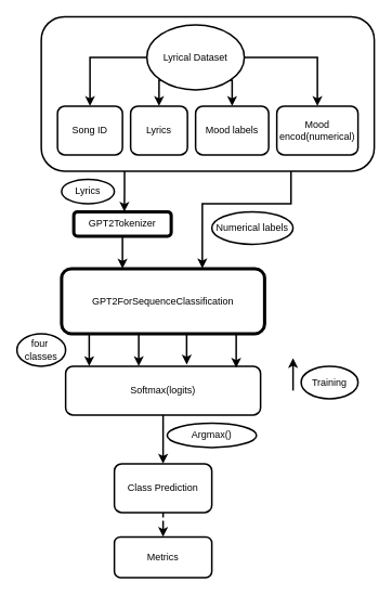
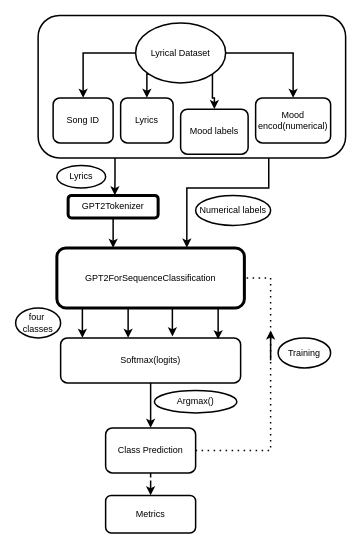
  <mxCell id="0" />
  <mxCell id="1" parent="0" />
  <mxCell id="2" value="" style="rounded=1;whiteSpace=wrap;html=1;gradientColor=default;fillColor=none;strokeWidth=2;" parent="1" vertex="1"><mxGeometry x="50" y="20" width="410" height="190" as="geometry" /></mxCell>
  <mxCell id="3" value="Lyrics" style="rounded=1;whiteSpace=wrap;html=1;fillColor=none;strokeWidth=2;" parent="1" vertex="1"><mxGeometry x="160" y="130" width="70" height="60" as="geometry" /></mxCell>
  <mxCell id="4" style="edgeStyle=orthogonalEdgeStyle;rounded=0;orthogonalLoop=1;jettySize=auto;html=1;exitX=1;exitY=1;exitDx=0;exitDy=0;entryX=0.5;entryY=0;entryDx=0;entryDy=0;strokeWidth=2;" parent="1" source="11" target="5" edge="1"><mxGeometry relative="1" as="geometry" /></mxCell>
- <mxCell id="5" value="Mood labels" style="rounded=1;whiteSpace=wrap;html=1;fillColor=none;strokeWidth=2;" parent="1" vertex="1"><mxGeometry x="240" y="130" width="90" height="60" as="geometry" /></mxCell>
+ <mxCell id="5" value="Mood labels" style="rounded=1;whiteSpace=wrap;html=1;fillColor=none;strokeWidth=2;" parent="1" vertex="1"><mxGeometry x="240" y="145" width="90" height="60" as="geometry" /></mxCell>
  <mxCell id="6" value="Mood encod(numerical)" style="rounded=1;whiteSpace=wrap;html=1;fillColor=none;strokeWidth=2;" parent="1" vertex="1"><mxGeometry x="340" y="130" width="100" height="60" as="geometry" /></mxCell>
  <mxCell id="7" value="Song ID" style="rounded=1;whiteSpace=wrap;html=1;fillColor=none;strokeWidth=2;" parent="1" vertex="1"><mxGeometry x="70" y="130" width="80" height="60" as="geometry" /></mxCell>
  <mxCell id="8" style="edgeStyle=orthogonalEdgeStyle;rounded=0;orthogonalLoop=1;jettySize=auto;html=1;entryX=0.5;entryY=0;entryDx=0;entryDy=0;strokeWidth=2;" parent="1" source="11" target="6" edge="1"><mxGeometry relative="1" as="geometry" /></mxCell>
  <mxCell id="9" style="edgeStyle=orthogonalEdgeStyle;rounded=0;orthogonalLoop=1;jettySize=auto;html=1;entryX=0.5;entryY=0;entryDx=0;entryDy=0;strokeWidth=2;" parent="1" source="11" target="7" edge="1"><mxGeometry relative="1" as="geometry"><mxPoint x="110" y="120" as="targetPoint" /></mxGeometry></mxCell>
  <mxCell id="10" style="edgeStyle=orthogonalEdgeStyle;rounded=0;orthogonalLoop=1;jettySize=auto;html=1;exitX=0;exitY=1;exitDx=0;exitDy=0;entryX=0.5;entryY=0;entryDx=0;entryDy=0;strokeWidth=2;" parent="1" source="11" target="3" edge="1"><mxGeometry relative="1" as="geometry" /></mxCell>
  <mxCell id="11" value="Lyrical Dataset" style="ellipse;whiteSpace=wrap;html=1;fillColor=none;strokeWidth=2;" parent="1" vertex="1"><mxGeometry x="180" y="30" width="120" height="80" as="geometry" /></mxCell>
  <mxCell id="12" style="edgeStyle=orthogonalEdgeStyle;rounded=0;orthogonalLoop=1;jettySize=auto;html=1;strokeWidth=2;" parent="1" source="13" edge="1"><mxGeometry relative="1" as="geometry"><mxPoint x="150" y="330" as="targetPoint" /></mxGeometry></mxCell>
  <mxCell id="13" value="GPT2Tokenizer" style="rounded=1;whiteSpace=wrap;html=1;fillColor=none;strokeWidth=4;" parent="1" vertex="1"><mxGeometry x="90" y="260" width="120" height="30" as="geometry" /></mxCell>
  <mxCell id="14" value="Lyrics" style="ellipse;whiteSpace=wrap;html=1;fillColor=none;strokeWidth=2;" parent="1" vertex="1"><mxGeometry x="75" y="220" width="65" height="30" as="geometry" /></mxCell>
  <mxCell id="15" value="Numerical labels" style="ellipse;whiteSpace=wrap;html=1;fillColor=none;strokeWidth=2;" parent="1" vertex="1"><mxGeometry x="260" y="260" width="100" height="40" as="geometry" /></mxCell>
  <mxCell id="16" value="GPT2ForSequenceClassification" style="rounded=1;whiteSpace=wrap;html=1;fillColor=none;strokeWidth=4;" parent="1" vertex="1"><mxGeometry x="75" y="330" width="250" height="80" as="geometry" /></mxCell>
  <mxCell id="17" style="edgeStyle=orthogonalEdgeStyle;rounded=0;orthogonalLoop=1;jettySize=auto;html=1;entryX=0.5;entryY=0;entryDx=0;entryDy=0;strokeWidth=2;" parent="1" source="18" target="24" edge="1"><mxGeometry relative="1" as="geometry"><mxPoint x="200" y="540" as="targetPoint" /></mxGeometry></mxCell>
  <mxCell id="18" value="Softmax(logits)" style="rounded=1;whiteSpace=wrap;html=1;fillColor=none;strokeWidth=2;" parent="1" vertex="1"><mxGeometry x="80" y="450" width="240" height="60" as="geometry" /></mxCell>
  <mxCell id="19" value="" style="endArrow=classic;html=1;rounded=0;entryX=0.621;entryY=-0.033;entryDx=0;entryDy=0;entryPerimeter=0;strokeWidth=2;" parent="1" target="18" edge="1"><mxGeometry width="50" height="50" relative="1" as="geometry"><mxPoint x="229" y="410" as="sourcePoint" /><mxPoint x="230" y="438" as="targetPoint" /><Array as="points" /></mxGeometry></mxCell>
  <mxCell id="20" value="" style="endArrow=classic;html=1;rounded=0;strokeWidth=2;" parent="1" edge="1"><mxGeometry width="50" height="50" relative="1" as="geometry"><mxPoint x="170" y="410" as="sourcePoint" /><mxPoint x="170" y="450" as="targetPoint" /></mxGeometry></mxCell>
  <mxCell id="21" value="" style="endArrow=classic;html=1;rounded=0;entryX=0.875;entryY=0.033;entryDx=0;entryDy=0;entryPerimeter=0;strokeWidth=2;" parent="1" target="18" edge="1"><mxGeometry width="50" height="50" relative="1" as="geometry"><mxPoint x="290" y="410" as="sourcePoint" /><mxPoint x="270" y="440" as="targetPoint" /></mxGeometry></mxCell>
  <mxCell id="22" value="" style="endArrow=classic;html=1;rounded=0;entryX=0.121;entryY=0;entryDx=0;entryDy=0;entryPerimeter=0;strokeWidth=2;" parent="1" target="18" edge="1"><mxGeometry width="50" height="50" relative="1" as="geometry"><mxPoint x="109" y="410" as="sourcePoint" /><mxPoint x="109.5" y="438" as="targetPoint" /></mxGeometry></mxCell>
  <mxCell id="23" style="edgeStyle=orthogonalEdgeStyle;rounded=0;orthogonalLoop=1;jettySize=auto;html=1;entryX=0.5;entryY=0;entryDx=0;entryDy=0;strokeWidth=2;dashed=1;" parent="1" source="24" target="29" edge="1"><mxGeometry relative="1" as="geometry"><mxPoint x="200" y="680" as="targetPoint" /></mxGeometry></mxCell>
  <mxCell id="24" value="Class Prediction" style="rounded=1;whiteSpace=wrap;html=1;fillColor=none;strokeWidth=2;" parent="1" vertex="1"><mxGeometry x="140" y="570" width="120" height="60" as="geometry" /></mxCell>
  <mxCell id="25" value="Argmax()" style="ellipse;whiteSpace=wrap;html=1;fillColor=none;strokeWidth=2;" parent="1" vertex="1"><mxGeometry x="205" y="520" width="110" height="30" as="geometry" /></mxCell>
+ <mxCell id="26" value="" style="endArrow=none;dashed=1;html=1;dashPattern=1 3;strokeWidth=2;rounded=0;exitX=1;exitY=0.5;exitDx=0;exitDy=0;entryX=1;entryY=0.5;entryDx=0;entryDy=0;" parent="1" source="24" target="16" edge="1"><mxGeometry width="50" height="50" relative="1" as="geometry"><mxPoint x="270" y="310" as="sourcePoint" /><mxPoint x="370" y="350" as="targetPoint" /><Array as="points"><mxPoint x="360" y="600" /><mxPoint x="360" y="370" /></Array></mxGeometry></mxCell>
  <mxCell id="27" value="" style="endArrow=classic;html=1;rounded=0;strokeWidth=2;" parent="1" edge="1"><mxGeometry width="50" height="50" relative="1" as="geometry"><mxPoint x="360" y="480" as="sourcePoint" /><mxPoint x="360" y="440" as="targetPoint" /></mxGeometry></mxCell>
  <mxCell id="28" value="Training" style="ellipse;whiteSpace=wrap;html=1;fillColor=none;strokeWidth=2;" parent="1" vertex="1"><mxGeometry x="370" y="450" width="70" height="40" as="geometry" /></mxCell>
  <mxCell id="29" value="Metrics" style="rounded=1;whiteSpace=wrap;html=1;fillColor=none;strokeWidth=2;" parent="1" vertex="1"><mxGeometry x="140" y="660" width="120" height="50" as="geometry" /></mxCell>
  <mxCell id="30" value="four&amp;nbsp;&lt;br&gt;classes" style="ellipse;whiteSpace=wrap;html=1;fillColor=none;strokeWidth=2;" parent="1" vertex="1"><mxGeometry x="20" y="410" width="60" height="40" as="geometry" /></mxCell>
  <mxCell id="31" style="edgeStyle=orthogonalEdgeStyle;rounded=0;orthogonalLoop=1;jettySize=auto;html=1;exitX=0.25;exitY=1;exitDx=0;exitDy=0;entryX=0.519;entryY=0;entryDx=0;entryDy=0;entryPerimeter=0;strokeWidth=2;" parent="1" source="2" target="13" edge="1"><mxGeometry relative="1" as="geometry" /></mxCell>
  <mxCell id="32" style="edgeStyle=orthogonalEdgeStyle;rounded=0;orthogonalLoop=1;jettySize=auto;html=1;exitX=0.75;exitY=1;exitDx=0;exitDy=0;entryX=0.693;entryY=-0.004;entryDx=0;entryDy=0;entryPerimeter=0;strokeWidth=2;" parent="1" source="2" target="16" edge="1"><mxGeometry relative="1" as="geometry"><Array as="points"><mxPoint x="358" y="250" /><mxPoint x="248" y="250" /></Array></mxGeometry></mxCell>
